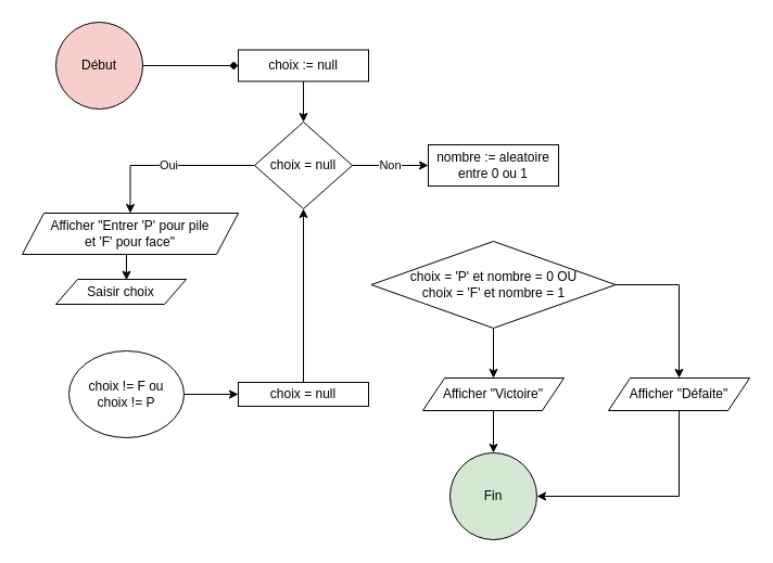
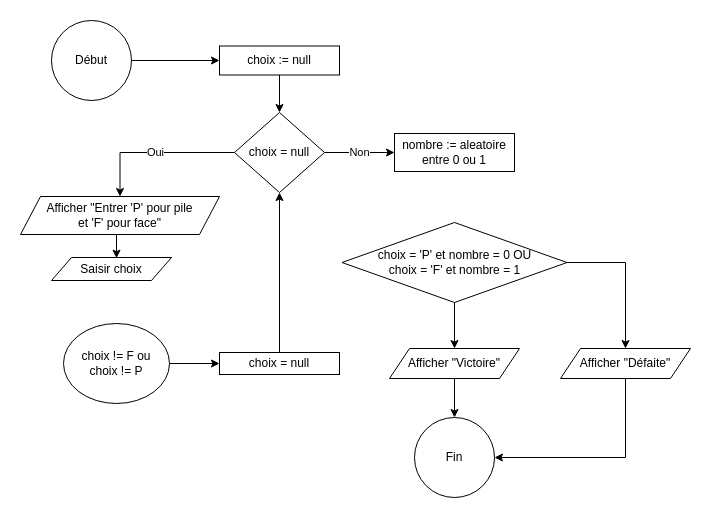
  <mxCell id="0" />
  <mxCell id="1" parent="0" />
- <mxCell id="2" style="edgeStyle=orthogonalEdgeStyle;rounded=0;orthogonalLoop=1;jettySize=auto;html=1;exitX=1;exitY=0.5;exitDx=0;exitDy=0;entryX=0;entryY=0.5;entryDx=0;entryDy=0;endArrow=diamond;" edge="1" parent="1" source="3" target="6"><mxGeometry relative="1" as="geometry" /></mxCell>
- <mxCell id="3" value="Début" style="ellipse;whiteSpace=wrap;html=1;aspect=fixed;fillColor=#f8cecc;" vertex="1" parent="1"><mxGeometry x="51" y="20" width="80" height="80" as="geometry" /></mxCell>
- <mxCell id="4" value="Fin" style="ellipse;whiteSpace=wrap;html=1;aspect=fixed;fillColor=#d5e8d4;" vertex="1" parent="1"><mxGeometry x="414" y="417" width="80" height="80" as="geometry" /></mxCell>
+ <mxCell id="2" style="edgeStyle=orthogonalEdgeStyle;rounded=0;orthogonalLoop=1;jettySize=auto;html=1;exitX=1;exitY=0.5;exitDx=0;exitDy=0;entryX=0;entryY=0.5;entryDx=0;entryDy=0;" edge="1" parent="1" source="3" target="6"><mxGeometry relative="1" as="geometry" /></mxCell>
+ <mxCell id="3" value="Début" style="ellipse;whiteSpace=wrap;html=1;aspect=fixed;" vertex="1" parent="1"><mxGeometry x="51" y="20" width="80" height="80" as="geometry" /></mxCell>
+ <mxCell id="4" value="Fin" style="ellipse;whiteSpace=wrap;html=1;aspect=fixed;" vertex="1" parent="1"><mxGeometry x="414" y="417" width="80" height="80" as="geometry" /></mxCell>
  <mxCell id="5" style="edgeStyle=orthogonalEdgeStyle;rounded=0;orthogonalLoop=1;jettySize=auto;html=1;exitX=0.5;exitY=1;exitDx=0;exitDy=0;entryX=0.5;entryY=0;entryDx=0;entryDy=0;" edge="1" parent="1" source="6" target="9"><mxGeometry relative="1" as="geometry" /></mxCell>
  <mxCell id="6" value="choix := null" style="rounded=0;whiteSpace=wrap;html=1;" vertex="1" parent="1"><mxGeometry x="219" y="45.5" width="120" height="29" as="geometry" /></mxCell>
  <mxCell id="7" value="Oui" style="edgeStyle=orthogonalEdgeStyle;rounded=0;orthogonalLoop=1;jettySize=auto;html=1;exitX=0;exitY=0.5;exitDx=0;exitDy=0;entryX=0.5;entryY=0;entryDx=0;entryDy=0;" edge="1" parent="1" source="9" target="10"><mxGeometry relative="1" as="geometry" /></mxCell>
  <mxCell id="8" value="Non" style="edgeStyle=orthogonalEdgeStyle;rounded=0;orthogonalLoop=1;jettySize=auto;html=1;exitX=1;exitY=0.5;exitDx=0;exitDy=0;entryX=0;entryY=0.5;entryDx=0;entryDy=0;" edge="1" parent="1" source="9" target="17"><mxGeometry relative="1" as="geometry" /></mxCell>
  <mxCell id="9" value="choix = null" style="rhombus;whiteSpace=wrap;html=1;" vertex="1" parent="1"><mxGeometry x="234" y="112" width="90" height="80" as="geometry" /></mxCell>
  <mxCell id="10" value="Afficher &quot;Entrer 'P' pour pile&lt;br&gt;&amp;nbsp;et 'F' pour face&quot;&amp;nbsp;" style="shape=parallelogram;perimeter=parallelogramPerimeter;whiteSpace=wrap;html=1;fixedSize=1;" vertex="1" parent="1"><mxGeometry x="20" y="196" width="199" height="38" as="geometry" /></mxCell>
  <mxCell id="11" value="Saisir choix" style="shape=parallelogram;perimeter=parallelogramPerimeter;whiteSpace=wrap;html=1;fixedSize=1;" vertex="1" parent="1"><mxGeometry x="51" y="257" width="120" height="23" as="geometry" /></mxCell>
  <mxCell id="12" style="edgeStyle=orthogonalEdgeStyle;rounded=0;orthogonalLoop=1;jettySize=auto;html=1;exitX=0.5;exitY=1;exitDx=0;exitDy=0;entryX=0.542;entryY=0.029;entryDx=0;entryDy=0;entryPerimeter=0;" edge="1" parent="1" source="10" target="11"><mxGeometry relative="1" as="geometry" /></mxCell>
  <mxCell id="13" style="edgeStyle=orthogonalEdgeStyle;rounded=0;orthogonalLoop=1;jettySize=auto;html=1;exitX=1;exitY=0.5;exitDx=0;exitDy=0;entryX=0;entryY=0.5;entryDx=0;entryDy=0;" edge="1" parent="1" source="14" target="16"><mxGeometry relative="1" as="geometry" /></mxCell>
  <mxCell id="14" value="choix != F ou &lt;br&gt;choix != P" style="ellipse;whiteSpace=wrap;html=1;" vertex="1" parent="1"><mxGeometry x="63" y="323" width="106" height="80" as="geometry" /></mxCell>
  <mxCell id="15" style="edgeStyle=orthogonalEdgeStyle;rounded=0;orthogonalLoop=1;jettySize=auto;html=1;entryX=0.5;entryY=1;entryDx=0;entryDy=0;" edge="1" parent="1" source="16" target="9"><mxGeometry relative="1" as="geometry" /></mxCell>
  <mxCell id="16" value="choix = null" style="rounded=0;whiteSpace=wrap;html=1;" vertex="1" parent="1"><mxGeometry x="219" y="352" width="120" height="22" as="geometry" /></mxCell>
  <mxCell id="17" value="nombre := aleatoire entre 0 ou 1" style="rounded=0;whiteSpace=wrap;html=1;" vertex="1" parent="1"><mxGeometry x="394" y="133" width="120" height="38" as="geometry" /></mxCell>
  <mxCell id="18" style="edgeStyle=orthogonalEdgeStyle;rounded=0;orthogonalLoop=1;jettySize=auto;html=1;exitX=0.5;exitY=1;exitDx=0;exitDy=0;entryX=0.5;entryY=0;entryDx=0;entryDy=0;" edge="1" parent="1" source="20" target="22"><mxGeometry relative="1" as="geometry" /></mxCell>
  <mxCell id="19" style="edgeStyle=orthogonalEdgeStyle;rounded=0;orthogonalLoop=1;jettySize=auto;html=1;exitX=1;exitY=0.5;exitDx=0;exitDy=0;entryX=0.5;entryY=0;entryDx=0;entryDy=0;" edge="1" parent="1" source="20" target="24"><mxGeometry relative="1" as="geometry" /></mxCell>
  <mxCell id="20" value="choix = 'P' et nombre = 0 OU &lt;br&gt;choix = 'F' et nombre = 1" style="rhombus;whiteSpace=wrap;html=1;" vertex="1" parent="1"><mxGeometry x="341.5" y="222" width="225" height="80" as="geometry" /></mxCell>
  <mxCell id="21" style="edgeStyle=orthogonalEdgeStyle;rounded=0;orthogonalLoop=1;jettySize=auto;html=1;exitX=0.5;exitY=1;exitDx=0;exitDy=0;entryX=0.5;entryY=0;entryDx=0;entryDy=0;" edge="1" parent="1" source="22" target="4"><mxGeometry relative="1" as="geometry" /></mxCell>
  <mxCell id="22" value="Afficher &quot;Victoire&quot;" style="shape=parallelogram;perimeter=parallelogramPerimeter;whiteSpace=wrap;html=1;fixedSize=1;" vertex="1" parent="1"><mxGeometry x="389" y="348" width="130" height="30" as="geometry" /></mxCell>
  <mxCell id="23" style="edgeStyle=orthogonalEdgeStyle;rounded=0;orthogonalLoop=1;jettySize=auto;html=1;exitX=0.5;exitY=1;exitDx=0;exitDy=0;entryX=1;entryY=0.5;entryDx=0;entryDy=0;" edge="1" parent="1" source="24" target="4"><mxGeometry relative="1" as="geometry" /></mxCell>
  <mxCell id="24" value="Afficher &quot;Défaite&quot;" style="shape=parallelogram;perimeter=parallelogramPerimeter;whiteSpace=wrap;html=1;fixedSize=1;" vertex="1" parent="1"><mxGeometry x="560" y="348" width="130" height="30" as="geometry" /></mxCell>
